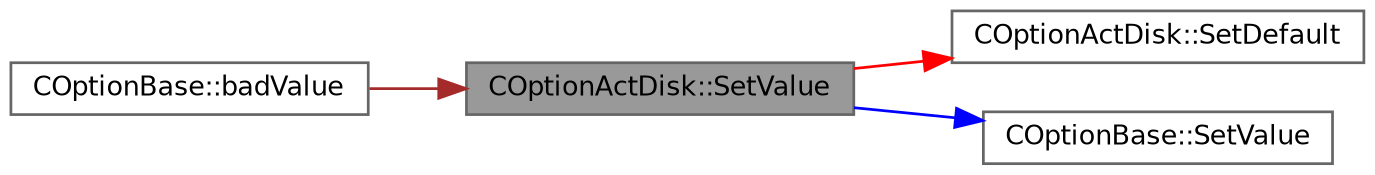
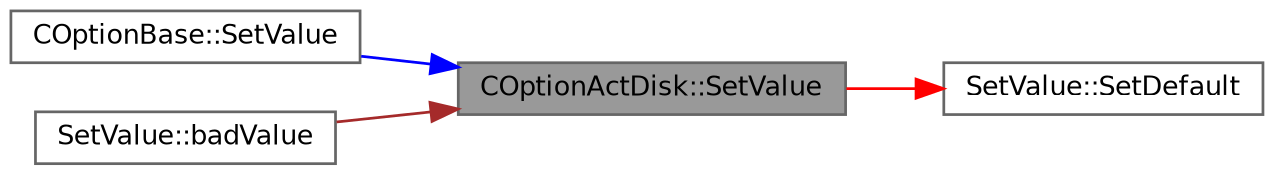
  digraph {
    rankdir=LR
    node [color=grey40 fillcolor=white fontname=Helvetica fontsize=10 shape=box style=filled]
    edge [fontname=Helvetica fontsize=10 labelfontname=Helvetica labelfontsize=10 style=solid]
    n1 [color=gray40 fillcolor=grey60 fontcolor=black height=0.2 label="COptionActDisk::SetValue" width=0.4]
-   n2 [height=0.2 label="COptionActDisk::SetDefault" width=0.4]
+   n2 [height=0.2 label="SetValue::SetDefault" width=0.4]
    n3 [height=0.2 label="COptionBase::SetValue" width=0.4]
-   n4 [height=0.2 label="COptionBase::badValue" width=0.4]
+   n4 [height=0.2 label="SetValue::badValue" width=0.4]
    n1 -> n2 [color=red]
-   n1 -> n3 [color=blue]
+   n3 -> n1 [color=blue]
    n4 -> n1 [color=brown]
  }
